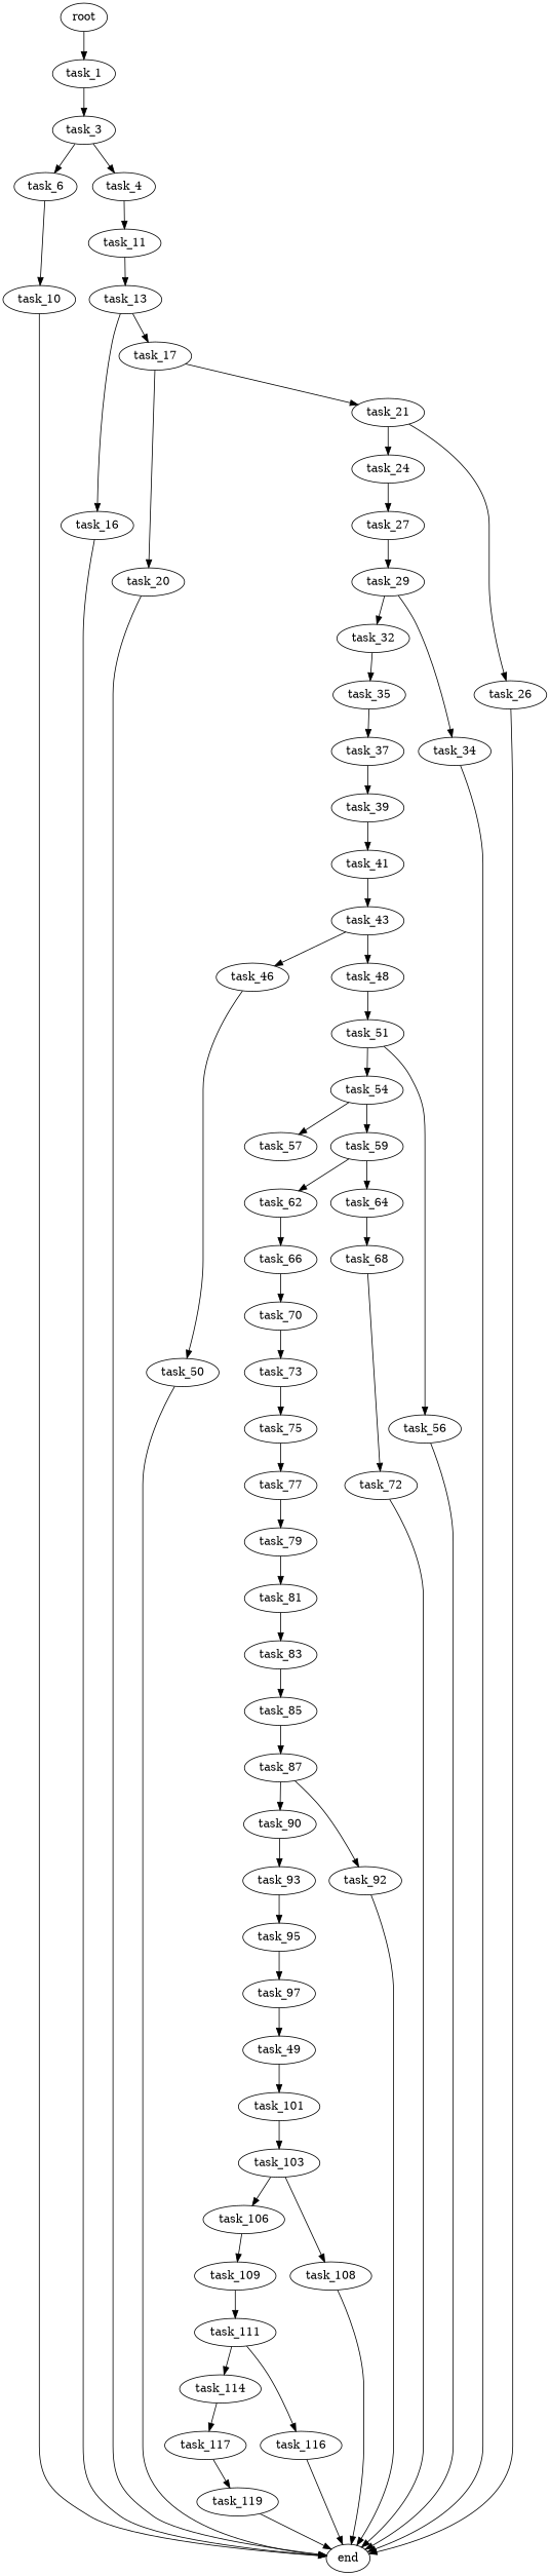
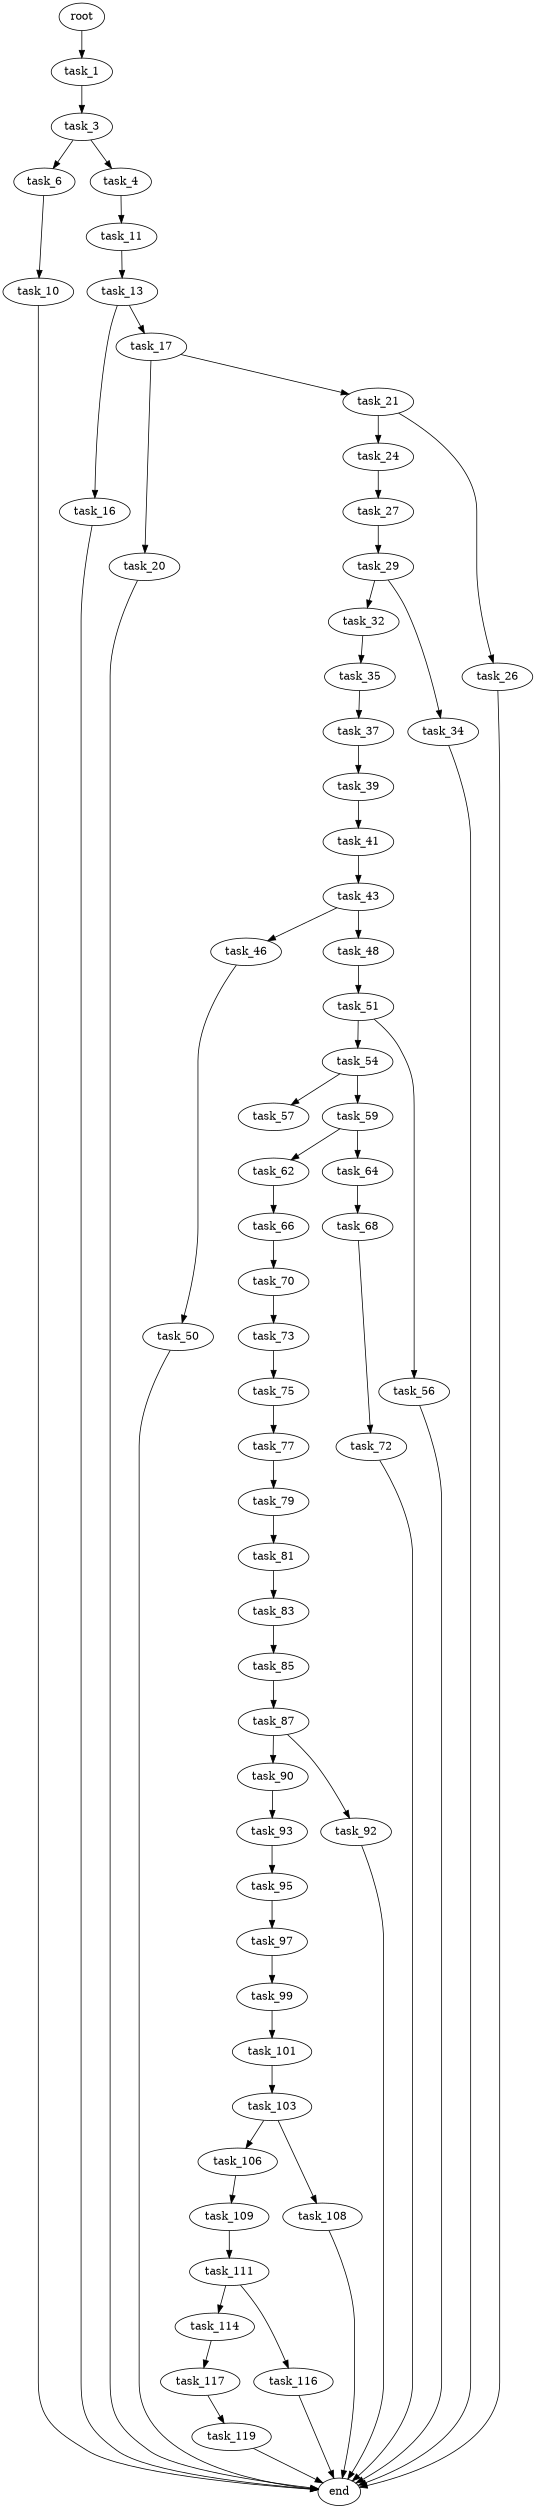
  digraph {
    fontname="DejaVu Serif"
    node [fontname="DejaVu Serif"]
    edge [fontname="DejaVu Serif"]
    root
    task_1
    task_3
    task_6
    n5 [label=task_4]
    task_10
    task_11
    end
    task_13
    task_16
    task_17
    task_20
    task_21
    task_24
    task_26
    task_27
    task_29
    task_32
    task_34
    task_35
    task_37
    task_39
    task_41
    task_43
    task_46
    task_48
    task_50
    task_51
    task_54
    task_56
    task_57
    task_59
    task_62
    task_64
    task_66
    task_68
    task_70
    task_72
    task_73
    task_75
    task_77
    task_79
    task_81
    task_83
    task_85
    task_87
    task_90
    task_92
    task_93
    task_95
    task_97
-   task_99 [label=task_49]
+   task_99
    task_101
    task_103
    task_106
    task_108
    task_109
    task_111
    task_114
    task_116
    task_117
    task_119
    root -> task_1
    task_1 -> task_3
    task_3 -> task_6
    task_3 -> n5
    task_6 -> task_10
    n5 -> task_11
    task_10 -> end
    task_11 -> task_13
    task_13 -> task_16
    task_13 -> task_17
    task_16 -> end
    task_17 -> task_20
    task_17 -> task_21
    task_20 -> end
    task_21 -> task_24
    task_21 -> task_26
    task_24 -> task_27
    task_26 -> end
    task_27 -> task_29
    task_29 -> task_32
    task_29 -> task_34
    task_32 -> task_35
    task_34 -> end
    task_35 -> task_37
    task_37 -> task_39
    task_39 -> task_41
    task_41 -> task_43
    task_43 -> task_46
    task_43 -> task_48
    task_46 -> task_50
    task_48 -> task_51
    task_50 -> end
    task_51 -> task_54
    task_51 -> task_56
    task_54 -> task_57
    task_54 -> task_59
    task_56 -> end
    task_59 -> task_62
    task_59 -> task_64
    task_62 -> task_66
    task_64 -> task_68
    task_66 -> task_70
    task_68 -> task_72
    task_70 -> task_73
    task_72 -> end
    task_73 -> task_75
    task_75 -> task_77
    task_77 -> task_79
    task_79 -> task_81
    task_81 -> task_83
    task_83 -> task_85
    task_85 -> task_87
    task_87 -> task_90
    task_87 -> task_92
    task_90 -> task_93
    task_92 -> end
    task_93 -> task_95
    task_95 -> task_97
    task_97 -> task_99
    task_99 -> task_101
    task_101 -> task_103
    task_103 -> task_106
    task_103 -> task_108
    task_106 -> task_109
    task_108 -> end
    task_109 -> task_111
    task_111 -> task_114
    task_111 -> task_116
    task_114 -> task_117
    task_116 -> end
    task_117 -> task_119
    task_119 -> end
  }
